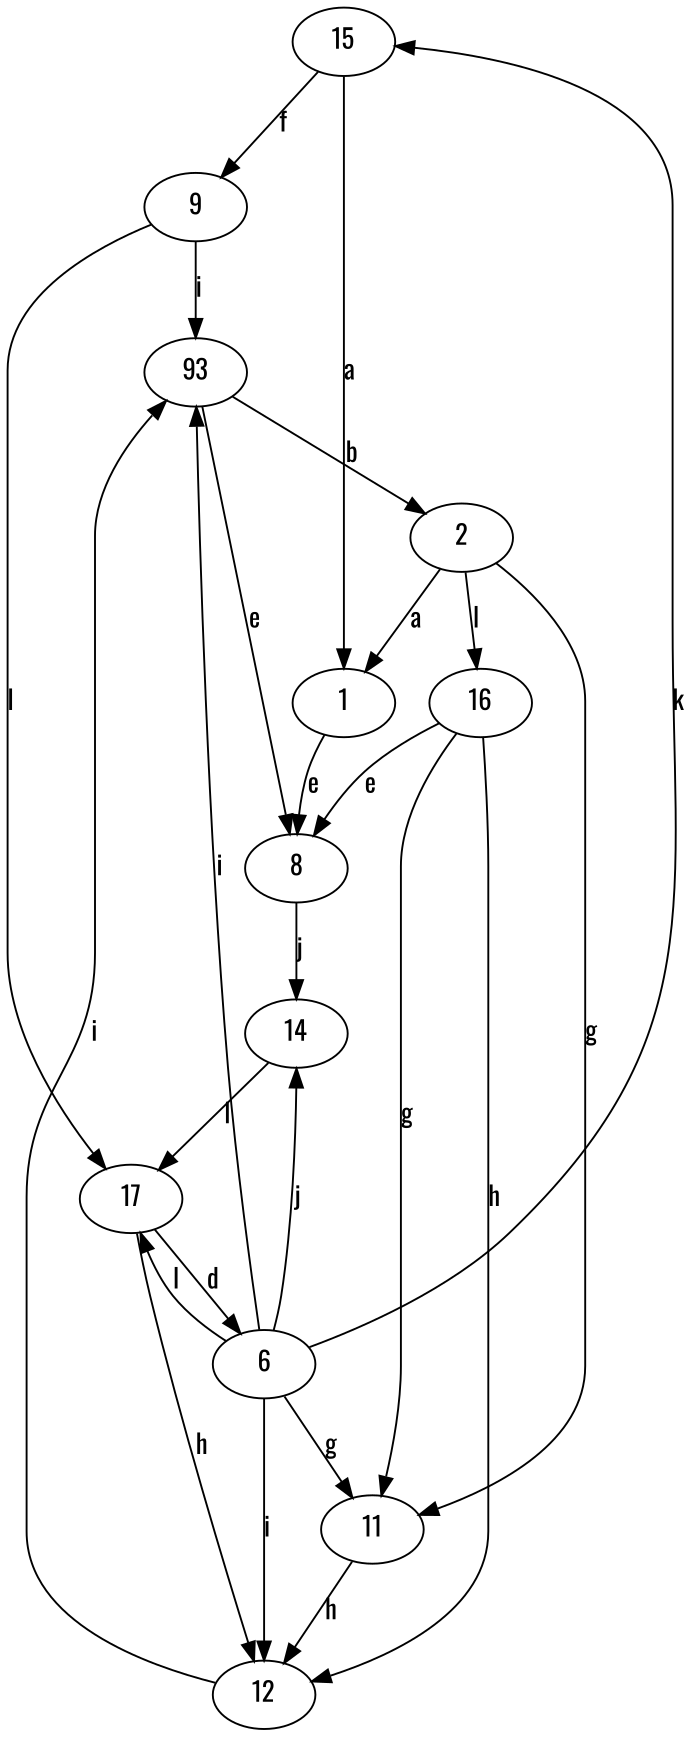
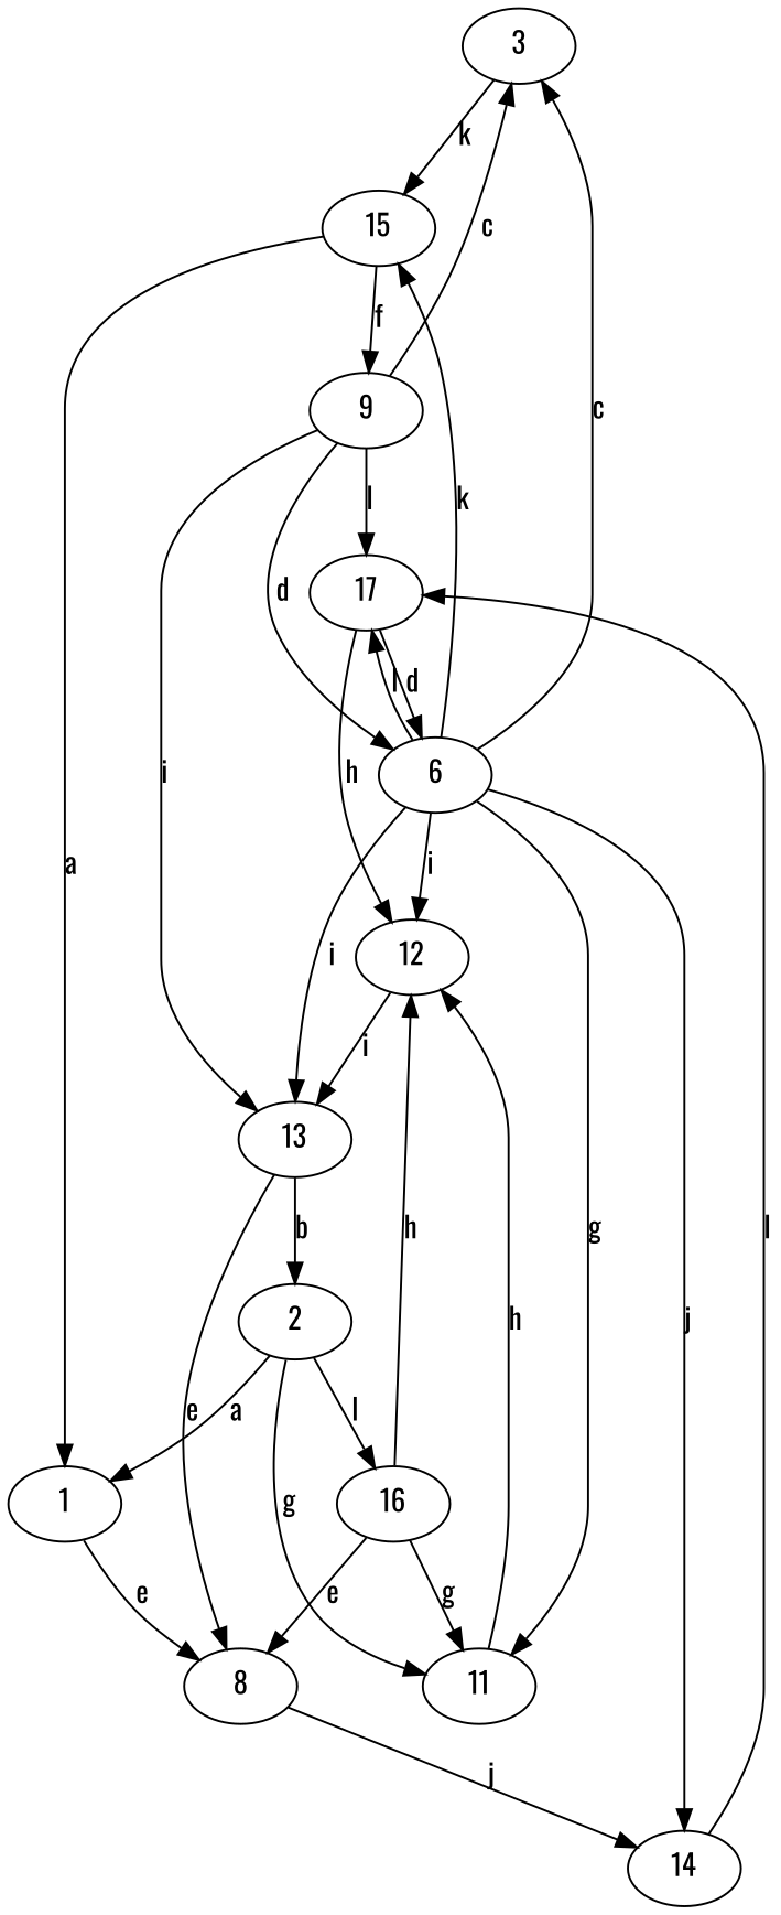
  strict digraph {
    fontname=Oswald
    node [fontname=Oswald]
    edge [fontname=Oswald]
+   3
    15
    9
    6
-   13 [label=93]
+   13
    17
    14
    1
    8
    2
    11
    16
    12
+   3 -> 15 [label=k]
    15 -> 9 [label=f]
    15 -> 1 [label=a]
+   9 -> 3 [label=c]
+   9 -> 6 [label=d]
    9 -> 13 [label=i]
    9 -> 17 [label=l]
+   6 -> 3 [label=c]
    6 -> 15 [label=k]
    6 -> 13 [label=i]
    6 -> 17 [label=l]
    6 -> 14 [label=j]
    6 -> 11 [label=g]
    6 -> 12 [label=i]
    13 -> 8 [label=e]
    13 -> 2 [label=b]
    17 -> 6 [label=d]
    17 -> 12 [label=h]
    14 -> 17 [label=l]
    1 -> 8 [label=e]
    8 -> 14 [label=j]
    2 -> 1 [label=a]
    2 -> 11 [label=g]
    2 -> 16 [label=l]
    11 -> 12 [label=h]
    16 -> 8 [label=e]
    16 -> 11 [label=g]
    16 -> 12 [label=h]
    12 -> 13 [label=i]
  }
